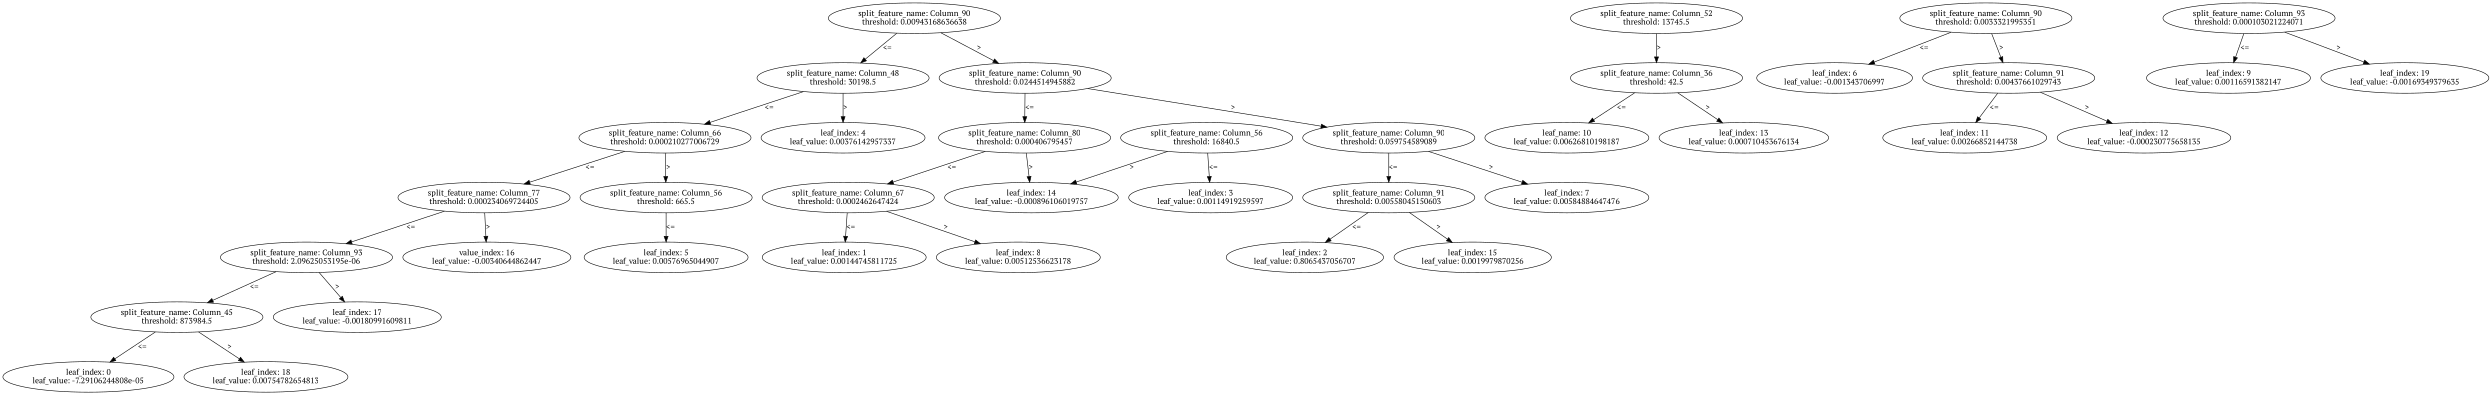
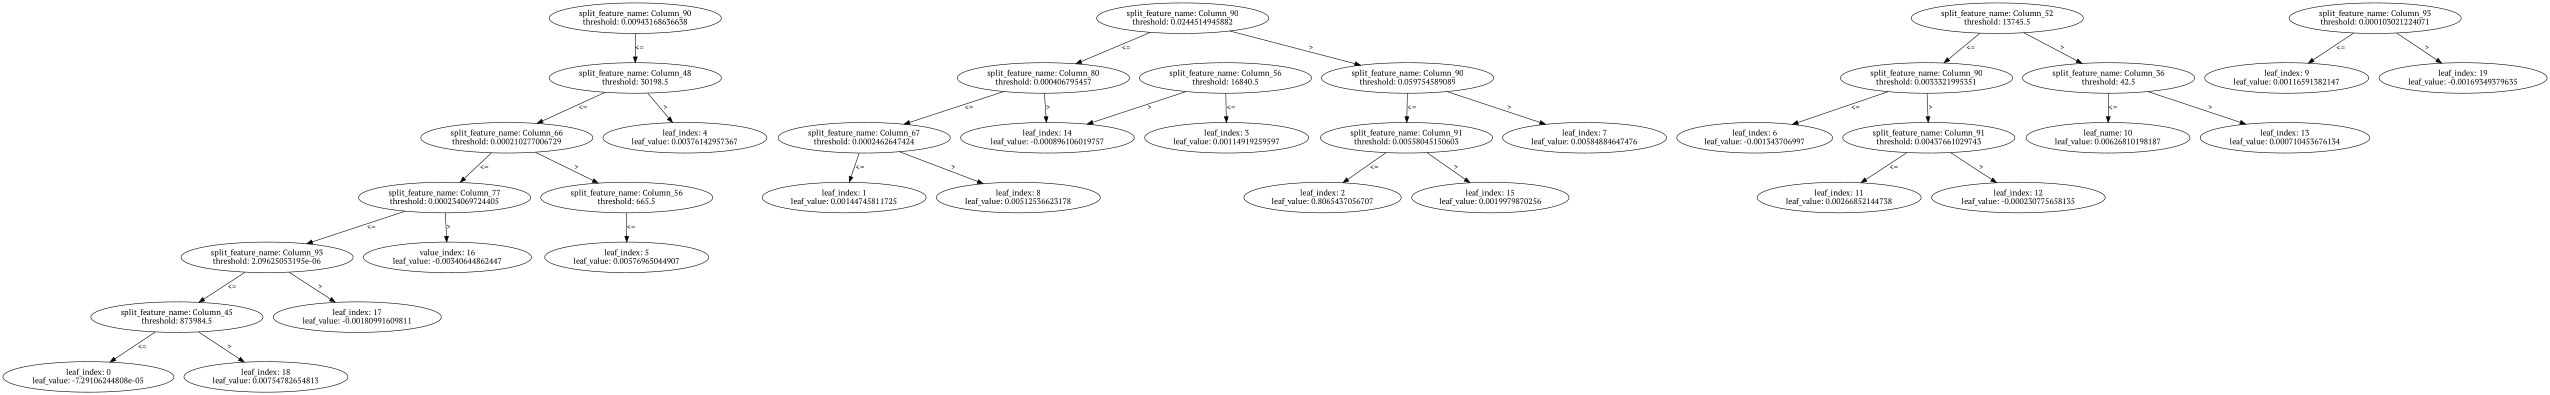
  digraph {
    fontname="PT Serif"
    node [fontname="PT Serif"]
    edge [fontname="PT Serif"]
    n1 [label="split_feature_name: Column_90\nthreshold: 0.00943168636638"]
    n2 [label="split_feature_name: Column_48\nthreshold: 30198.5"]
    n3 [label="split_feature_name: Column_90\nthreshold: 0.0244514945882"]
    n4 [label="split_feature_name: Column_66\nthreshold: 0.000210277006729"]
-   n5 [label="leaf_index: 4\nleaf_value: 0.00376142957337"]
+   n5 [label="leaf_index: 4\nleaf_value: 0.00376142957367"]
    n6 [label="split_feature_name: Column_80\nthreshold: 0.000406795457"]
    n7 [label="split_feature_name: Column_90\nthreshold: 0.059754589089"]
    n8 [label="split_feature_name: Column_77\nthreshold: 0.000234069724405"]
    n9 [label="split_feature_name: Column_56\nthreshold: 665.5"]
    n10 [label="split_feature_name: Column_93\nthreshold: 2.09625053195e-06"]
    n11 [label="value_index: 16\nleaf_value: -0.00340644862447"]
    n12 [label="leaf_index: 5\nleaf_value: 0.00576965044907"]
    n13 [label="split_feature_name: Column_45\nthreshold: 873984.5"]
    n14 [label="leaf_index: 17\nleaf_value: -0.00180991609811"]
    n15 [label="leaf_index: 0\nleaf_value: -7.29106244808e-05"]
    n16 [label="leaf_index: 18\nleaf_value: 0.00754782654813"]
    n17 [label="split_feature_name: Column_52\nthreshold: 13745.5"]
    n18 [label="split_feature_name: Column_90\nthreshold: 0.0033321995351"]
    n19 [label="split_feature_name: Column_36\nthreshold: 42.5"]
    n20 [label="split_feature_name: Column_93\nthreshold: 0.000103021224071"]
    n21 [label="leaf_index: 9\nleaf_value: 0.00116591382147"]
    n22 [label="leaf_index: 19\nleaf_value: -0.00169349379635"]
    n23 [label="leaf_index: 6\nleaf_value: -0.001343706997"]
    n24 [label="split_feature_name: Column_91\nthreshold: 0.00437661029743"]
    n25 [label="leaf_name: 10\nleaf_value: 0.00626810198187"]
    n26 [label="leaf_index: 13\nleaf_value: 0.000710453676134"]
    n27 [label="leaf_index: 11\nleaf_value: 0.00266852144738"]
    n28 [label="leaf_index: 12\nleaf_value: -0.000230775658135"]
    n29 [label="split_feature_name: Column_67\nthreshold: 0.0002462647424"]
    n30 [label="leaf_index: 14\nleaf_value: -0.000896106019757"]
    n31 [label="split_feature_name: Column_91\nthreshold: 0.00558045150603"]
    n32 [label="leaf_index: 7\nleaf_value: 0.00584884647476"]
    n33 [label="leaf_index: 1\nleaf_value: 0.00144745811725"]
    n34 [label="leaf_index: 8\nleaf_value: 0.00512536623178"]
    n35 [label="split_feature_name: Column_56\nthreshold: 16840.5"]
    n36 [label="leaf_index: 3\nleaf_value: 0.00114919259597"]
    n37 [label="leaf_index: 2\nleaf_value: 0.8065437056707"]
    n38 [label="leaf_index: 15\nleaf_value: 0.0019979870256"]
    n1 -> n2 [label="<="]
-   n1 -> n3 [label=">"]
    n2 -> n4 [label="<="]
    n2 -> n5 [label=">"]
    n3 -> n6 [label="<="]
    n3 -> n7 [label=">"]
    n4 -> n8 [label="<="]
    n4 -> n9 [label=">"]
    n6 -> n29 [label="<="]
    n6 -> n30 [label=">"]
    n7 -> n31 [label="<="]
    n7 -> n32 [label=">"]
    n8 -> n10 [label="<="]
    n8 -> n11 [label=">"]
    n9 -> n12 [label="<="]
    n10 -> n13 [label="<="]
    n10 -> n14 [label=">"]
    n13 -> n15 [label="<="]
    n13 -> n16 [label=">"]
+   n17 -> n18 [label="<="]
    n17 -> n19 [label=">"]
    n18 -> n23 [label="<="]
    n18 -> n24 [label=">"]
    n19 -> n25 [label="<="]
    n19 -> n26 [label=">"]
    n20 -> n21 [label="<="]
    n20 -> n22 [label=">"]
    n24 -> n27 [label="<="]
    n24 -> n28 [label=">"]
    n29 -> n33 [label="<="]
    n29 -> n34 [label=">"]
    n31 -> n37 [label="<="]
    n31 -> n38 [label=">"]
    n35 -> n30 [label=">"]
    n35 -> n36 [label="<="]
  }
